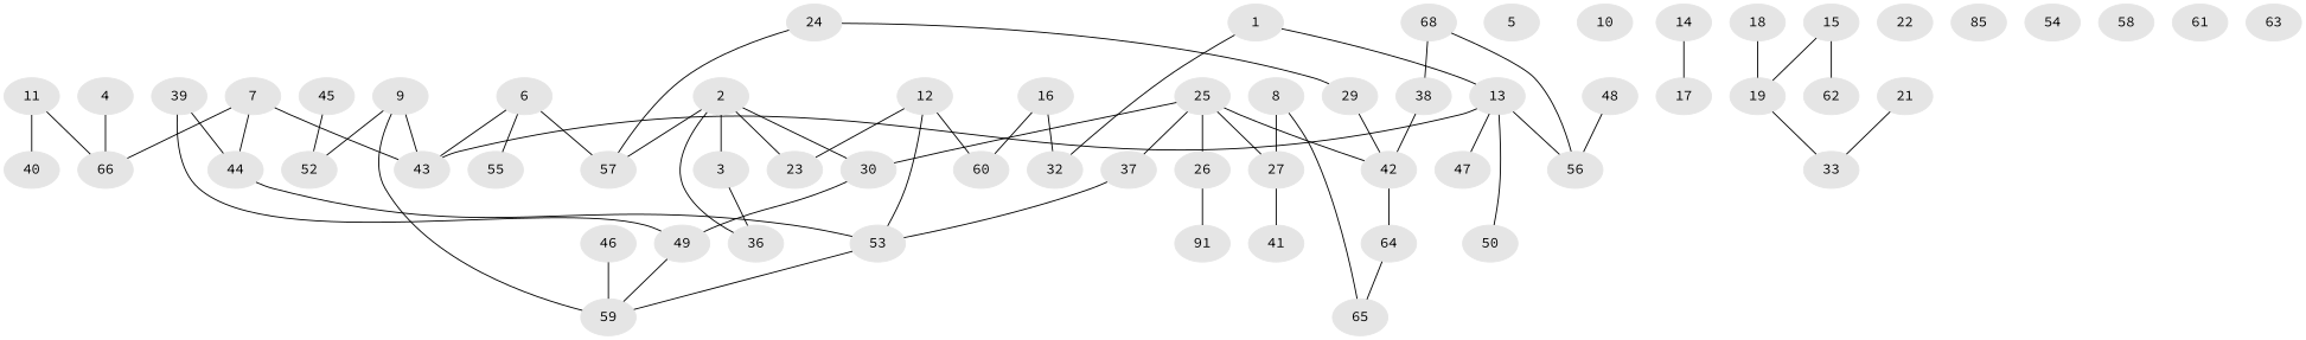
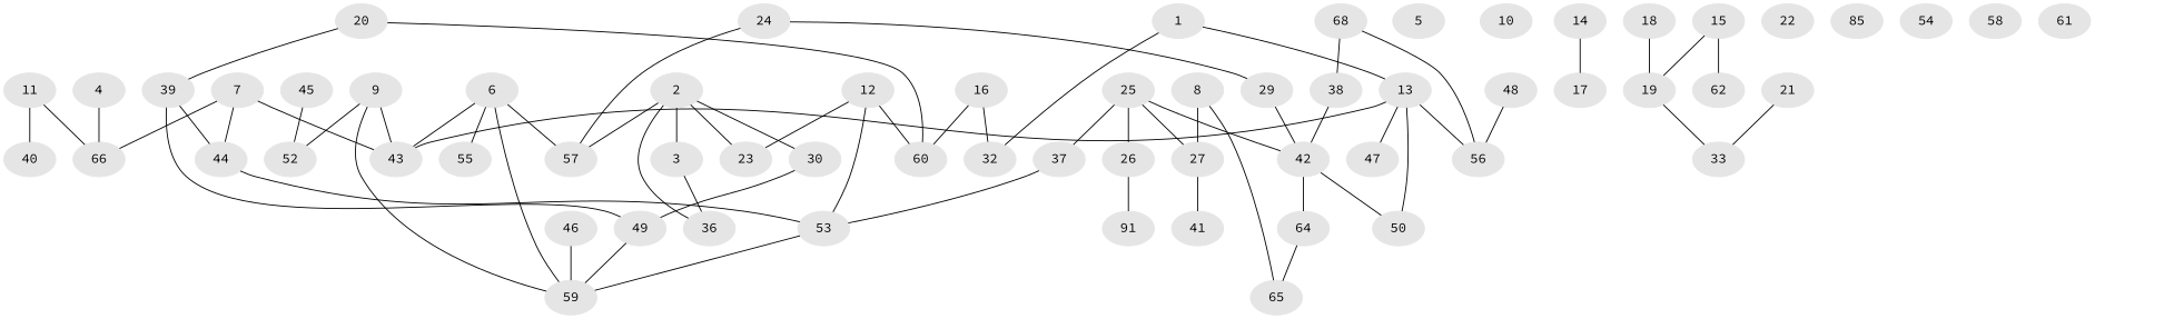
  graph {
    fontname="Source Code Pro"
    node [color=gray90 fontname="Source Code Pro" style=filled]
    edge [fontname="Source Code Pro"]
    1
    13
    32
    43
    47
    50
    56
    2
    3
    23
    30
    36
    57
    49
    4
    66
    7
    44
    5
    6
    55
    59
    53
    8
    27
    65
    41
    9
    52
    10
    11
    40
    12
    60
    14
    17
    15
    19
    62
    33
    16
    18
+   20
    39
    21
    22
    24
    29
    42
    25
    26
    37
    n53 [label=91]
    64
    n55 [label=68]
    38
    n57 [label=85]
    45
    46
    48
    54
    58
    61
-   63
    1 -- 13
    1 -- 32
    13 -- 43
    13 -- 47
    13 -- 50
    13 -- 56
    2 -- 3
    2 -- 23
    2 -- 30
    2 -- 36
    2 -- 57
    3 -- 36
    30 -- 49
    49 -- 59
    4 -- 66
    7 -- 43
    7 -- 66
    7 -- 44
    44 -- 53
    6 -- 43
    6 -- 57
    6 -- 55
+   6 -- 59
    53 -- 59
    8 -- 27
    8 -- 65
    27 -- 41
    9 -- 43
    9 -- 59
    9 -- 52
    11 -- 66
    11 -- 40
    12 -- 23
    12 -- 53
    12 -- 60
    14 -- 17
    15 -- 19
    15 -- 62
    19 -- 33
    16 -- 32
    16 -- 60
    18 -- 19
+   20 -- 60
+   20 -- 39
    39 -- 49
    39 -- 44
    21 -- 33
    24 -- 57
    24 -- 29
    29 -- 42
+   42 -- 50
    42 -- 64
-   25 -- 30
    25 -- 27
    25 -- 42
    25 -- 26
    25 -- 37
    26 -- n53
    37 -- 53
    64 -- 65
    n55 -- 56
    n55 -- 38
    38 -- 42
    45 -- 52
    46 -- 59
    48 -- 56
  }
